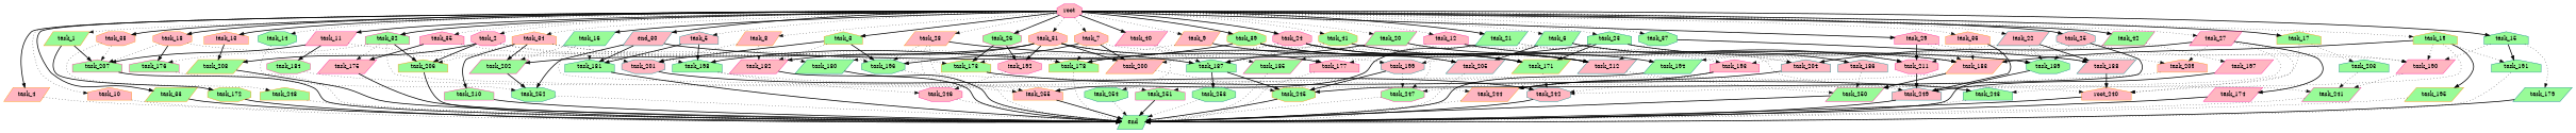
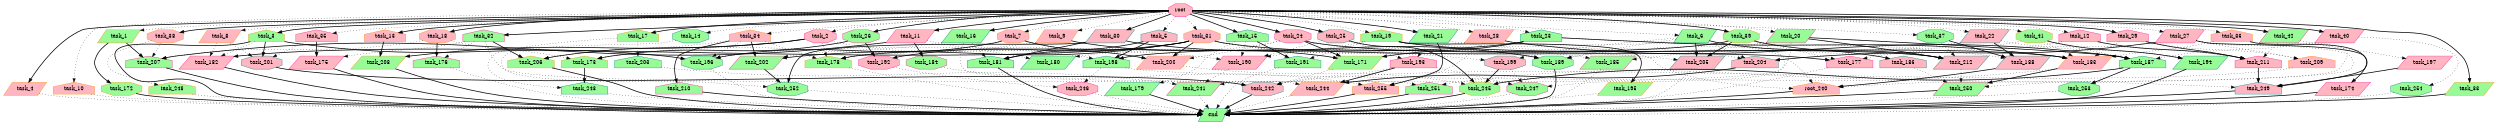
  digraph {
    node [color=teal fillcolor=palegreen shape=parallelogram style=filled]
    edge [style=dotted]
    root [color=deeppink fillcolor=lightpink shape=octagon]
    task_1 [color=darkorange]
    task_2 [color=deeppink fillcolor=lightpink shape=octagon]
    task_3 [color=darkorange shape=house]
    task_4 [color=darkorange fillcolor=lightpink]
    task_5 [fillcolor=lightpink shape=house]
    task_6
    task_7 [color=darkorange fillcolor=lightpink shape=octagon]
    task_8 [color=darkorange fillcolor=lightpink]
    task_9 [color=darkorange fillcolor=lightpink]
    task_10 [color=darkorange fillcolor=lightpink shape=house]
    task_11 [color=deeppink fillcolor=lightpink]
    task_12 [color=deeppink fillcolor=lightpink shape=house]
    task_13 [color=darkorange fillcolor=lightpink shape=house]
    task_14 [shape=octagon]
    task_15 [shape=house]
    task_16
    task_17 [color=darkorange shape=house]
    task_18 [color=darkorange fillcolor=lightpink shape=octagon]
    task_19 [color=darkorange shape=house]
    task_20 [color=deeppink]
    task_21
    task_22 [fillcolor=lightpink]
    task_23 [shape=house]
    task_24 [color=deeppink fillcolor=lightpink shape=octagon]
    task_25 [fillcolor=lightpink shape=octagon]
    task_26 [color=deeppink shape=octagon]
    task_27 [color=deeppink fillcolor=lightpink]
    task_28 [color=darkorange fillcolor=lightpink]
    task_29 [color=deeppink fillcolor=lightpink shape=house]
-   task_30 [fillcolor=lightpink label=end_30]
+   task_30 [fillcolor=lightpink]
    task_31 [color=darkorange fillcolor=lightpink shape=octagon]
    task_32 [color=deeppink shape=house]
    task_33 [color=darkorange]
    task_34 [color=darkorange fillcolor=lightpink shape=house]
    task_35 [color=deeppink fillcolor=lightpink shape=house]
    task_36 [color=darkorange fillcolor=lightpink shape=house]
    task_37 [shape=octagon]
    task_38 [color=darkorange fillcolor=lightpink shape=octagon]
    task_39 [color=darkorange shape=octagon]
    task_40 [color=deeppink fillcolor=lightpink]
    task_41 [color=darkorange shape=octagon]
    task_42 [color=deeppink]
    task_172 [color=darkorange shape=octagon]
    task_207 [color=deeppink shape=house]
    task_178 [color=darkorange shape=house]
    task_198 [shape=house]
    task_206 [color=darkorange shape=house]
    task_208 [color=darkorange]
    task_182 [color=deeppink fillcolor=lightpink]
    task_196 [shape=octagon]
    task_201 [fillcolor=lightpink shape=octagon]
    end
    task_181 [shape=house]
    task_186 [fillcolor=lightpink shape=house]
    task_189 [shape=octagon]
    task_199 [fillcolor=lightpink shape=octagon]
    task_204 [fillcolor=lightpink shape=house]
    task_205 [fillcolor=lightpink]
-   task_211 [color=deeppink fillcolor=lightpink shape=octagon]
+   task_211 [color=deeppink fillcolor=lightpink shape=house]
    task_190 [color=deeppink fillcolor=lightpink]
    task_200 [color=darkorange fillcolor=lightpink]
    task_171 [color=darkorange]
    task_173 [color=darkorange shape=house]
    task_180
    task_184 [color=deeppink shape=octagon]
    task_177 [color=deeppink fillcolor=lightpink shape=house]
    task_252 [shape=octagon]
    task_179
    task_191 [shape=house]
    task_202 [color=deeppink]
    task_251 [color=deeppink shape=house]
    task_203 [shape=house]
    task_243 [shape=house]
    task_176 [color=deeppink shape=house]
    task_183 [color=darkorange fillcolor=lightpink]
    task_195 [color=darkorange]
    n78 [color=darkorange fillcolor=lightpink label=root_240 shape=house]
    task_185 [color=deeppink]
    task_187 [shape=house]
    task_212 [fillcolor=lightpink]
    task_241 [color=deeppink]
    task_193 [color=deeppink fillcolor=lightpink shape=house]
    task_255 [color=darkorange fillcolor=lightpink shape=house]
    task_188 [fillcolor=lightpink]
    task_194
    task_245 [color=darkorange shape=octagon]
    task_192 [color=deeppink fillcolor=lightpink shape=octagon]
    task_174 [color=deeppink fillcolor=lightpink]
    task_209 [color=darkorange fillcolor=lightpink shape=house]
    task_250 [color=deeppink]
    task_175 [color=deeppink fillcolor=lightpink]
    task_244 [color=darkorange fillcolor=lightpink]
    task_210 [color=deeppink shape=house]
    task_249 [fillcolor=lightpink shape=house]
    task_248 [color=darkorange shape=house]
    task_247 [color=deeppink shape=octagon]
    task_254 [shape=octagon]
    task_197 [color=deeppink fillcolor=lightpink]
    task_246 [color=deeppink fillcolor=lightpink shape=octagon]
    task_242 [fillcolor=lightpink shape=octagon]
    task_253 [shape=octagon]
    root -> task_1
    root -> task_2
    root -> task_3 [style=bold]
    root -> task_4 [style=bold]
    root -> task_5
    root -> task_6
    root -> task_7
    root -> task_8
    root -> task_9
    root -> task_10
    root -> task_11 [style=bold]
    root -> task_12
    root -> task_13 [style=bold]
    root -> task_14
    root -> task_15 [style=bold]
    root -> task_16 [style=bold]
    root -> task_17 [style=bold]
    root -> task_18 [style=bold]
    root -> task_19
    root -> task_20
    root -> task_21 [style=bold]
    root -> task_22
    root -> task_23
    root -> task_24 [style=bold]
    root -> task_25 [style=bold]
    root -> task_26 [style=bold]
    root -> task_27
    root -> task_28
    root -> task_29 [style=bold]
    root -> task_30 [style=bold]
    root -> task_31
    root -> task_32 [style=bold]
    root -> task_33 [style=bold]
    root -> task_34
    root -> task_35
    root -> task_36
    root -> task_37
    root -> task_38 [style=bold]
    root -> task_39 [style=bold]
    root -> task_40 [style=bold]
    root -> task_41
    root -> task_42 [style=bold]
    task_1 -> task_172 [style=bold]
    task_1 -> task_207 [style=bold]
    task_2 -> task_178
    task_2 -> task_198
    task_2 -> task_206 [style=bold]
    task_2 -> task_208 [style=bold]
    task_3 -> task_182
    task_3 -> task_196 [style=bold]
    task_3 -> task_201 [style=bold]
    task_4 -> end
    task_5 -> task_198 [style=bold]
    task_5 -> task_181 [style=bold]
    task_6 -> task_186 [style=bold]
    task_6 -> task_189
    task_6 -> task_199
    task_6 -> task_204
    task_6 -> task_205 [style=bold]
    task_6 -> task_211
    task_7 -> task_178
    task_7 -> task_196 [style=bold]
    task_7 -> task_190
    task_7 -> task_200 [style=bold]
    task_8 -> task_182
    task_8 -> task_201
    task_9 -> task_171 [style=bold]
    task_9 -> task_173
    task_10 -> end
    task_11 -> task_207 [style=bold]
    task_11 -> task_180
    task_11 -> task_184 [style=bold]
    task_12 -> task_211 [style=bold]
    task_12 -> task_177
    task_13 -> task_208 [style=bold]
    task_14 -> task_252
    task_15 -> task_190
    task_15 -> task_179
    task_15 -> task_191 [style=bold]
    task_16 -> task_181
    task_16 -> task_202
    task_16 -> task_251
    task_17 -> task_203
    task_17 -> task_243
    task_18 -> task_207
    task_18 -> task_173
    task_18 -> task_176 [style=bold]
    task_19 -> task_190
    task_19 -> task_191
    task_19 -> task_183 [style=bold]
    task_19 -> task_195 [style=bold]
    task_19 -> n78
    task_20 -> task_185
    task_20 -> task_187 [style=bold]
    task_20 -> task_212 [style=bold]
    task_20 -> task_241
    task_21 -> task_204
    task_21 -> task_193
    task_21 -> task_255 [style=bold]
    task_22 -> task_189
    task_22 -> task_188 [style=bold]
    task_22 -> task_194
    task_23 -> task_178 [style=bold]
    task_23 -> task_171 [style=bold]
    task_23 -> task_183 [style=bold]
    task_23 -> task_188
    task_24 -> task_205
    task_24 -> task_200
    task_24 -> task_171 [style=bold]
    task_24 -> task_180
    task_24 -> task_212 [style=bold]
    task_25 -> task_189
    task_25 -> task_190
    task_25 -> task_193
    task_25 -> task_245 [style=bold]
    task_26 -> task_173 [style=bold]
    task_26 -> task_192 [style=bold]
    task_27 -> task_204 [style=bold]
    task_27 -> n78
    task_27 -> task_174 [style=bold]
    task_27 -> task_209
    task_27 -> task_250
    task_28 -> task_196
    task_28 -> n78
    task_28 -> task_187 [style=bold]
    task_28 -> task_255
    task_29 -> task_211 [style=bold]
    task_29 -> task_183
    task_29 -> task_209
    task_30 -> task_181 [style=bold]
    task_30 -> task_189 [style=bold]
    task_30 -> task_252 [style=bold]
    task_31 -> task_182 [style=bold]
    task_31 -> task_199
    task_31 -> task_200 [style=bold]
    task_31 -> task_177 [style=bold]
    task_31 -> task_202 [style=bold]
    task_31 -> task_185
    task_31 -> task_192 [style=bold]
    task_32 -> task_206 [style=bold]
    task_32 -> task_176
    task_32 -> task_175
    task_32 -> task_244
    task_33 -> end [style=bold]
    task_34 -> task_178
    task_34 -> task_206
    task_34 -> task_196
    task_34 -> task_202 [style=bold]
    task_34 -> task_210 [style=bold]
    task_35 -> task_201
    task_35 -> task_175 [style=bold]
    task_36 -> task_183
    task_36 -> task_249 [style=bold]
    task_37 -> task_212
    task_37 -> task_188 [style=bold]
    task_38 -> task_207
    task_38 -> task_248
    task_39 -> task_198 [style=bold]
    task_39 -> task_205 [style=bold]
    task_39 -> task_177
    task_39 -> task_212 [style=bold]
    task_39 -> task_247
    task_40 -> task_187
    task_40 -> task_254
    task_41 -> task_178
    task_41 -> task_183
    task_41 -> task_187
    task_41 -> task_194 [style=bold]
    task_42 -> task_211
    task_42 -> task_197
    task_172 -> end [style=bold]
    task_207 -> end [style=bold]
    task_178 -> end
    task_198 -> task_249
    task_198 -> task_246
    task_206 -> end [style=bold]
    task_208 -> end [style=bold]
    task_182 -> end [style=bold]
    task_196 -> end
    task_201 -> task_242 [style=bold]
    task_181 -> end [style=bold]
    task_186 -> task_250
    task_189 -> end [style=bold]
    task_199 -> task_245 [style=bold]
    task_199 -> task_247
    task_204 -> task_244 [style=bold]
    task_205 -> end
    task_211 -> task_249 [style=bold]
    task_190 -> task_241
    task_200 -> task_245
    task_171 -> task_242
    task_173 -> task_243 [style=bold]
-   task_180 -> end [style=bold]
+   task_3 -> end [style=bold]
    task_184 -> task_255
    task_177 -> end
    task_252 -> end
    task_179 -> end [style=bold]
    task_191 -> end
    task_202 -> task_252 [style=bold]
    task_251 -> end [style=bold]
    task_203 -> task_241
    task_243 -> end
    task_176 -> end
    task_183 -> task_251
    task_183 -> task_250 [style=bold]
    task_195 -> end
    n78 -> end [style=bold]
    task_185 -> end
    task_187 -> task_245 [style=bold]
    task_187 -> task_253 [style=bold]
    task_212 -> task_250
    task_241 -> end
    task_193 -> task_244 [style=bold]
    task_193 -> task_247
    task_193 -> task_242
    task_255 -> end [style=bold]
    task_188 -> n78 [style=bold]
    task_194 -> end [style=bold]
    task_245 -> end [style=bold]
    task_192 -> task_246
    task_174 -> end [style=bold]
    task_209 -> task_242
    task_250 -> end [style=bold]
    task_175 -> end [style=bold]
    task_244 -> end
    task_210 -> end [style=bold]
    task_249 -> end [style=bold]
    task_248 -> end
    task_247 -> end
    task_254 -> end
    task_197 -> task_249 [style=bold]
    task_246 -> end
    task_242 -> end [style=bold]
    task_253 -> end
  }
